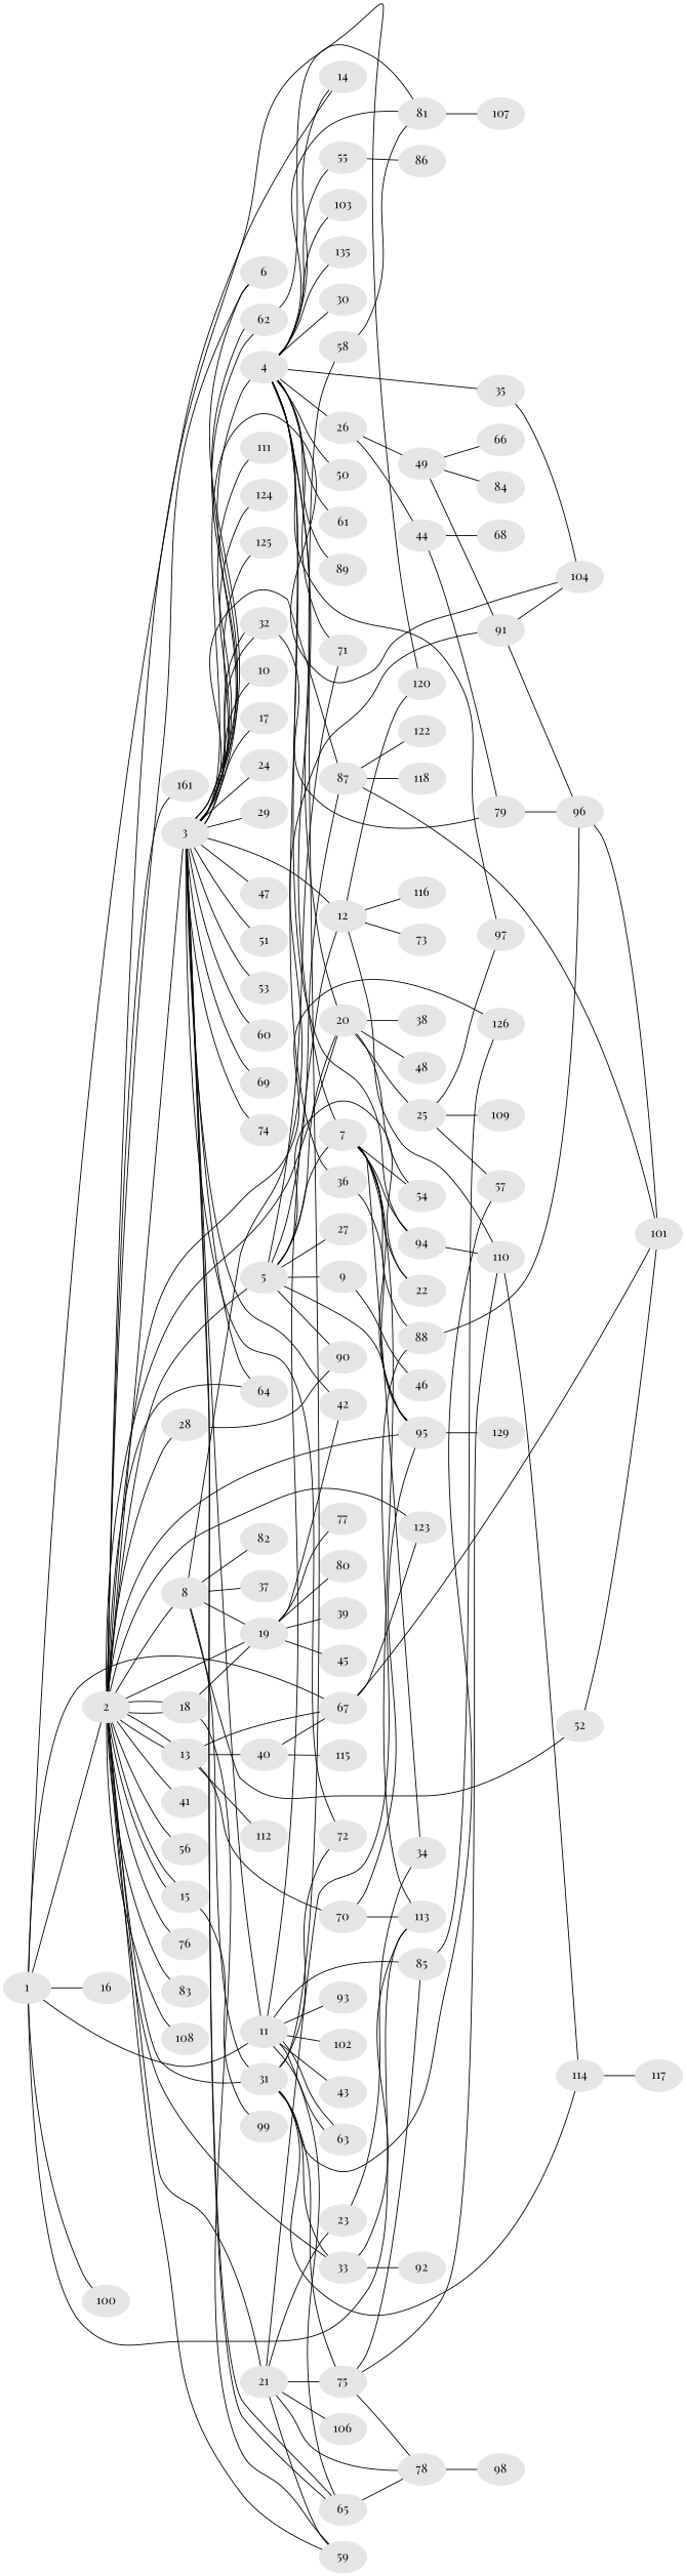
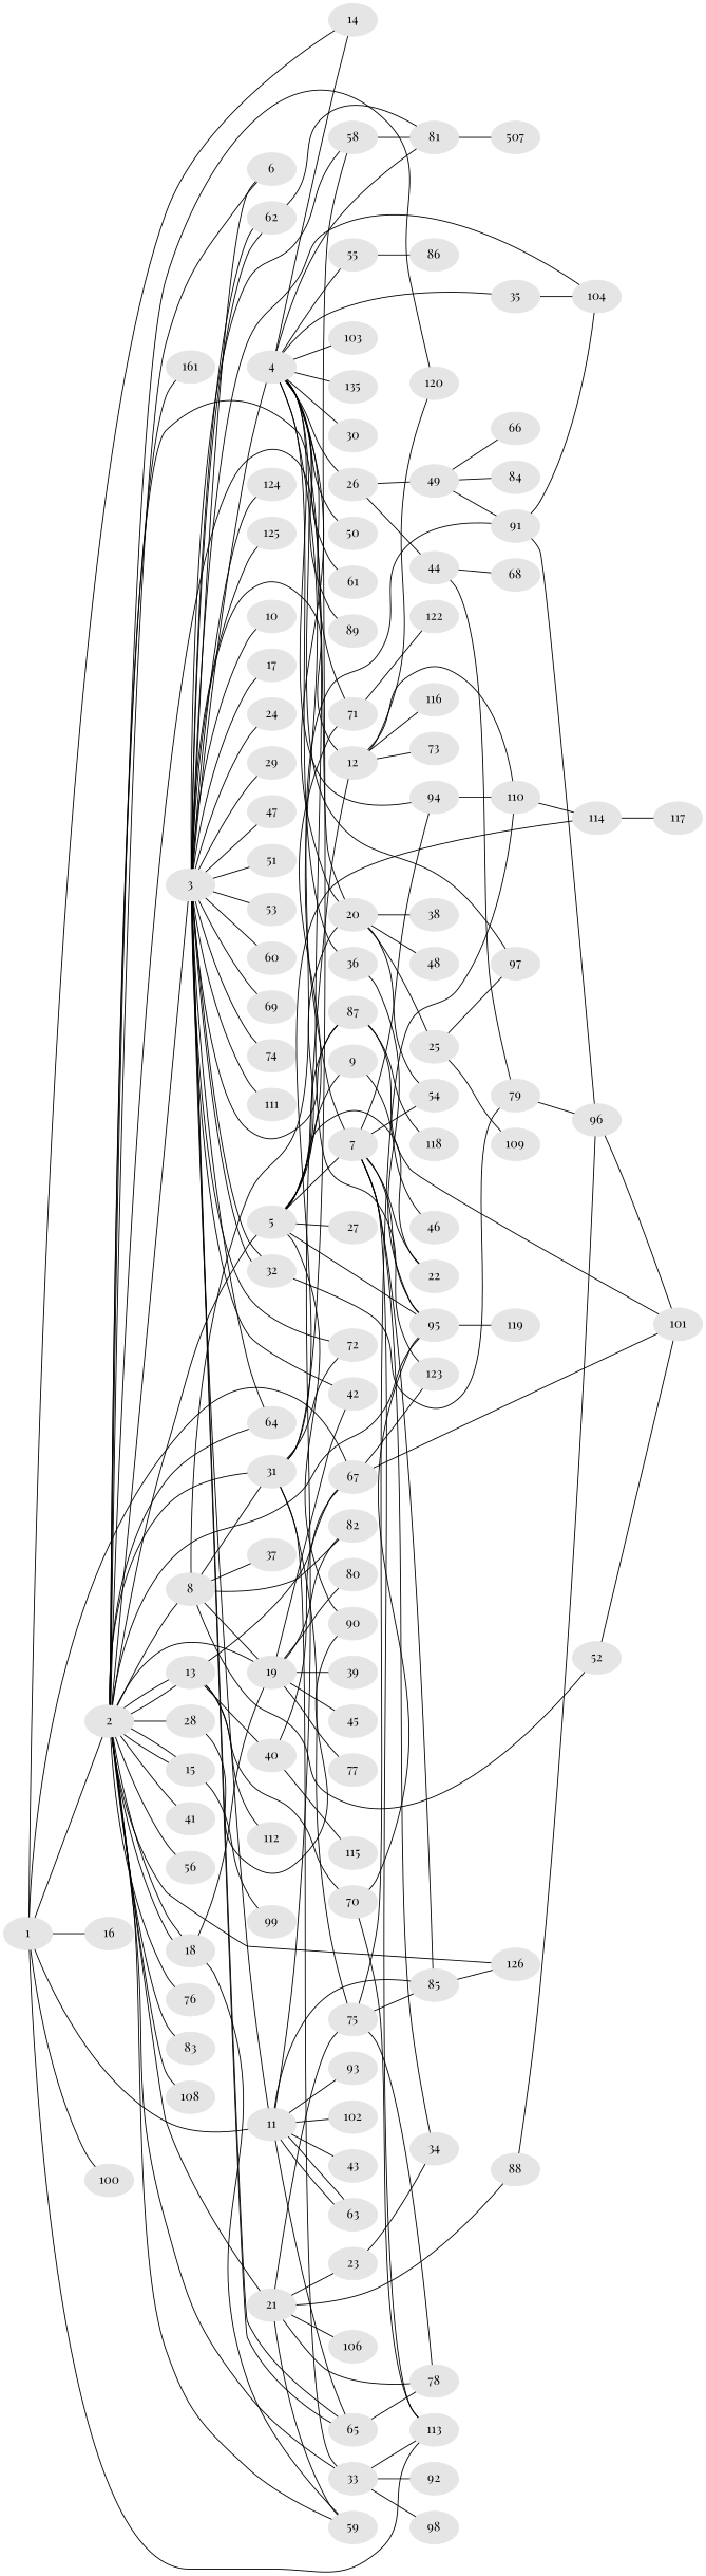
  graph {
    fontname="Playfair Display"
    rankdir=LR
    node [color=gray90 fontname="Playfair Display" style=filled]
    edge [fontname="Playfair Display"]
    1
    2
    11
    14
    16
    67
    100
    113
    3
    5
    6
    8
    13
    15
    18
    19
    20
    21
    28
    31
    33
    41
    56
    59
    64
    76
    83
    95
    108
    120
    n31 [label=161]
    123
    126
    12
    65
    43
    63
    85
    93
    102
    101
    4
    10
    17
    24
    29
    32
    42
    47
    51
    53
    58
    60
    62
    69
    72
    74
    87
    104
    111
    124
    125
    7
    71
    9
    22
    27
    90
    37
    52
    82
    91
    40
    70
    112
    99
    39
    45
    77
    80
    54
    25
    38
    48
    88
    23
    75
    78
    106
-   57
    114
    92
    98
-   119 [label=129]
+   119
    26
    30
    35
    36
    50
    55
    61
    81
    89
    94
    97
    103
    n107 [label=135]
    73
    110
    116
    79
    118
    122
    34
    44
    49
    86
-   107
+   107 [label=507]
    46
    96
    115
    109
    68
    66
    84
    117
    1 -- 2
    1 -- 11
    1 -- 14
    1 -- 16
    1 -- 67
    1 -- 100
    1 -- 113
    2 -- 3
    2 -- 5
    2 -- 6
    2 -- 8
    2 -- 13
    2 -- 13
    2 -- 15
    2 -- 15
    2 -- 18
    2 -- 18
    2 -- 19
    2 -- 20
    2 -- 21
    2 -- 28
    2 -- 31
    2 -- 33
    2 -- 41
    2 -- 56
    2 -- 59
    2 -- 64
    2 -- 76
    2 -- 83
    2 -- 95
    2 -- 108
    2 -- 120
    2 -- n31
    2 -- 123
    2 -- 126
    11 -- 12
    11 -- 65
    11 -- 43
    11 -- 63
    11 -- 63
    11 -- 85
    11 -- 93
    11 -- 102
    67 -- 123
    67 -- 101
    3 -- 11
    3 -- 6
    3 -- 64
    3 -- 12
    3 -- 65
    3 -- 65
    3 -- 4
    3 -- 10
    3 -- 17
    3 -- 24
    3 -- 29
    3 -- 32
    3 -- 32
    3 -- 42
    3 -- 47
    3 -- 51
    3 -- 53
+   3 -- 58
    3 -- 60
    3 -- 62
    3 -- 62
    3 -- 69
    3 -- 72
    3 -- 74
    3 -- 87
    3 -- 104
    3 -- 111
    3 -- 124
    3 -- 125
    5 -- 20
    5 -- 95
    5 -- 87
    5 -- 7
    5 -- 71
    5 -- 9
    5 -- 22
    5 -- 27
    5 -- 90
    8 -- 19
    8 -- 31
    8 -- 37
    8 -- 52
    8 -- 82
    8 -- 91
    13 -- 67
    13 -- 40
    13 -- 70
    13 -- 112
    15 -- 99
    18 -- 19
    18 -- 59
    19 -- 42
+   19 -- 82
    19 -- 39
    19 -- 45
    19 -- 77
    19 -- 80
    20 -- 54
    20 -- 25
    20 -- 38
    20 -- 48
    21 -- 59
    21 -- 88
    21 -- 23
    21 -- 75
    21 -- 78
    21 -- 106
    28 -- 90
    31 -- 33
    31 -- 58
    31 -- 72
    31 -- 75
-   31 -- 57
    31 -- 114
    33 -- 113
    33 -- 92
-   78 -- 98
+   33 -- 98
    95 -- 119
    12 -- 120
    12 -- 73
    12 -- 110
    12 -- 116
    65 -- 78
    85 -- 126
    4 -- 14
    4 -- 20
    4 -- 7
    4 -- 71
    4 -- 26
    4 -- 30
    4 -- 35
    4 -- 36
    4 -- 50
    4 -- 55
    4 -- 61
    4 -- 81
    4 -- 89
    4 -- 94
    4 -- 97
    4 -- 103
    4 -- n107
    32 -- 79
    58 -- 81
    62 -- 81
    87 -- 101
    87 -- 118
-   87 -- 122
+   71 -- 122
    7 -- 113
    7 -- 95
    7 -- 22
    7 -- 54
-   7 -- 88
+   7 -- 85
    7 -- 94
    7 -- 34
    9 -- 46
    52 -- 101
    91 -- 104
    91 -- 96
    40 -- 67
    40 -- 115
    70 -- 113
    70 -- 95
-   25 -- 57
    25 -- 97
    25 -- 109
    88 -- 96
    23 -- 34
    75 -- 85
    75 -- 78
    75 -- 110
    114 -- 117
    26 -- 44
    26 -- 49
    35 -- 104
    36 -- 95
    55 -- 86
    81 -- 107
    94 -- 110
    110 -- 114
    79 -- 96
    44 -- 79
    44 -- 68
    49 -- 91
    49 -- 66
    49 -- 84
    96 -- 101
  }
